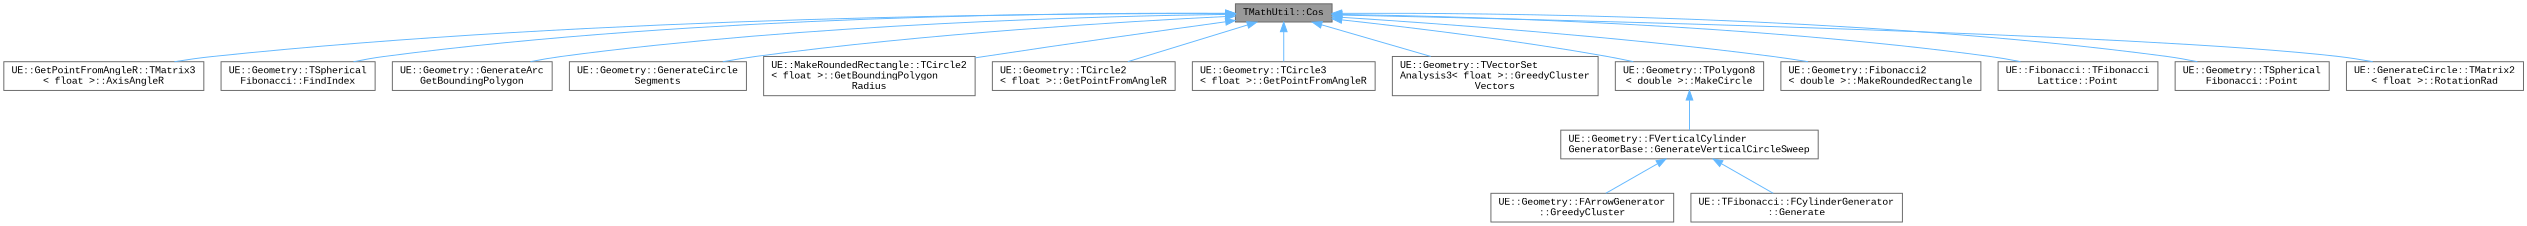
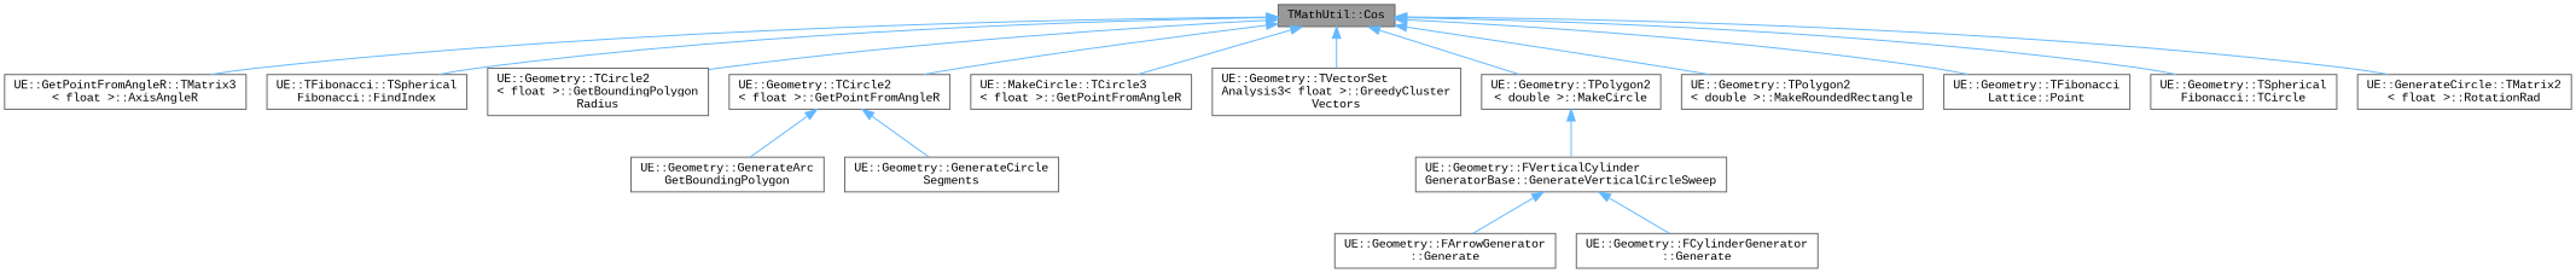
  digraph {
    fontname="Liberation Mono"
    rankdir=TB
    node [color=grey40 fillcolor=white fontname="Liberation Mono" fontsize=10 shape=box style=filled]
    edge [color=steelblue1 dir=back fontname="Liberation Mono" fontsize=10 labelfontname=Helvetica labelfontsize=10 style=solid]
    n1 [color=gray40 fillcolor=grey60 fontcolor=black height=0.2 label="TMathUtil::Cos" width=0.4]
    n2 [height=0.2 label="UE::GetPointFromAngleR::TMatrix3\l\< float \>::AxisAngleR" width=0.4]
-   n3 [height=0.2 label="UE::Geometry::TSpherical\lFibonacci::FindIndex" width=0.4]
+   n3 [height=0.2 label="UE::TFibonacci::TSpherical\lFibonacci::FindIndex" width=0.4]
    n4 [height=0.2 label="UE::Geometry::GenerateArc\lGetBoundingPolygon" width=0.4]
    n5 [height=0.2 label="UE::Geometry::GenerateCircle\lSegments" width=0.4]
-   n6 [height=0.2 label="UE::MakeRoundedRectangle::TCircle2\l\< float \>::GetBoundingPolygon\lRadius" width=0.4]
+   n6 [height=0.2 label="UE::Geometry::TCircle2\l\< float \>::GetBoundingPolygon\lRadius" width=0.4]
    n7 [height=0.2 label="UE::Geometry::TCircle2\l\< float \>::GetPointFromAngleR" width=0.4]
-   n8 [height=0.2 label="UE::Geometry::TCircle3\l\< float \>::GetPointFromAngleR" width=0.4]
+   n8 [height=0.2 label="UE::MakeCircle::TCircle3\l\< float \>::GetPointFromAngleR" width=0.4]
    n9 [height=0.2 label="UE::Geometry::TVectorSet\lAnalysis3\< float \>::GreedyCluster\lVectors" width=0.4]
-   n10 [height=0.2 label="UE::Geometry::TPolygon8\l\< double \>::MakeCircle" width=0.4]
-   n11 [height=0.2 label="UE::Geometry::Fibonacci2\l\< double \>::MakeRoundedRectangle" width=0.4]
-   n12 [height=0.2 label="UE::Fibonacci::TFibonacci\lLattice::Point" width=0.4]
-   n13 [height=0.2 label="UE::Geometry::TSpherical\lFibonacci::Point" width=0.4]
+   n10 [height=0.2 label="UE::Geometry::TPolygon2\l\< double \>::MakeCircle" width=0.4]
+   n11 [height=0.2 label="UE::Geometry::TPolygon2\l\< double \>::MakeRoundedRectangle" width=0.4]
+   n12 [height=0.2 label="UE::Geometry::TFibonacci\lLattice::Point" width=0.4]
+   n13 [height=0.2 label="UE::Geometry::TSpherical\lFibonacci::TCircle" width=0.4]
    n14 [height=0.2 label="UE::GenerateCircle::TMatrix2\l\< float \>::RotationRad" width=0.4]
    n15 [height=0.2 label="UE::Geometry::FVerticalCylinder\lGeneratorBase::GenerateVerticalCircleSweep" width=0.4]
-   n16 [height=0.2 label="UE::Geometry::FArrowGenerator\l::GreedyCluster" width=0.4]
-   n17 [height=0.2 label="UE::TFibonacci::FCylinderGenerator\l::Generate" width=0.4]
+   n16 [height=0.2 label="UE::Geometry::FArrowGenerator\l::Generate" width=0.4]
+   n17 [height=0.2 label="UE::Geometry::FCylinderGenerator\l::Generate" width=0.4]
    n1 -> n2
    n1 -> n3
-   n1 -> n4
-   n1 -> n5
+   n7 -> n4
+   n7 -> n5
    n1 -> n6
    n1 -> n7
    n1 -> n8
    n1 -> n9
    n1 -> n10
    n1 -> n11
    n1 -> n12
    n1 -> n13
    n1 -> n14
    n10 -> n15
    n15 -> n16
    n15 -> n17
  }
